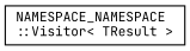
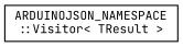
  digraph {
    rankdir=LR
    fontname="JetBrains Mono"
-   n1 [color=black fillcolor=white fontname="JetBrains Mono" fontsize=10 height=0.2 label="NAMESPACE_NAMESPACE\l::Visitor\< TResult \>" shape=record style=filled width=0.4]
+   n1 [color=black fillcolor=white fontname="JetBrains Mono" fontsize=10 height=0.2 label="ARDUINOJSON_NAMESPACE\l::Visitor\< TResult \>" shape=record style=filled width=0.4]
  }
